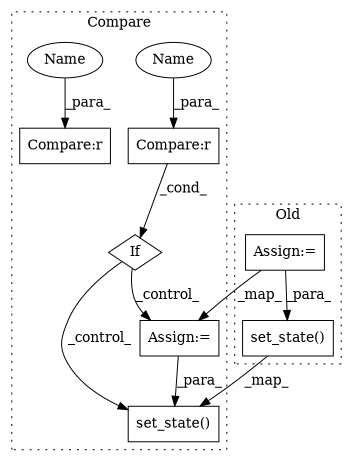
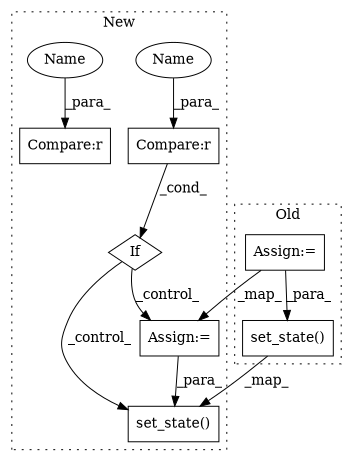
  digraph {
    node [a=75 l=3 shape=box]
    n1 [l="15,1" label="set_state()" s="2991,3056"]
    n2 [a=68 label="Assign:=" s=2946]
    n3 [l="15,1" label="set_state()" s="2967,3032"]
    n4 [a=96 label=If s=2714 shape=diamond]
    n5 [a=40 l=51 label="Compare:r" s=2717]
    n6 [a=40 l=19 label="Compare:r" s=2242]
    n7 [a=68 label="Assign:=" s=2918]
    n8 [a=87 l=4 label=Name s=2764 shape=ellipse]
    n9 [a=87 l=4 label=Name s=2257 shape=ellipse]
    subgraph cluster_1 {
      label=Old
      style=dotted
      n1
      n2
    }
    subgraph cluster_2 {
-     label=Compare
+     label=New
      style=dotted
      n3
      n4
      n5
      n6
      n7
      n8
      n9
    }
    n1 -> n3 [label=_map_]
    n2 -> n1 [label=_para_]
    n2 -> n7 [label=_map_]
    n4 -> n3 [label=_control_]
    n4 -> n7 [label=_control_]
    n5 -> n4 [label=_cond_]
    n7 -> n3 [label=_para_]
    n8 -> n5 [label=_para_]
    n9 -> n6 [label=_para_]
  }
